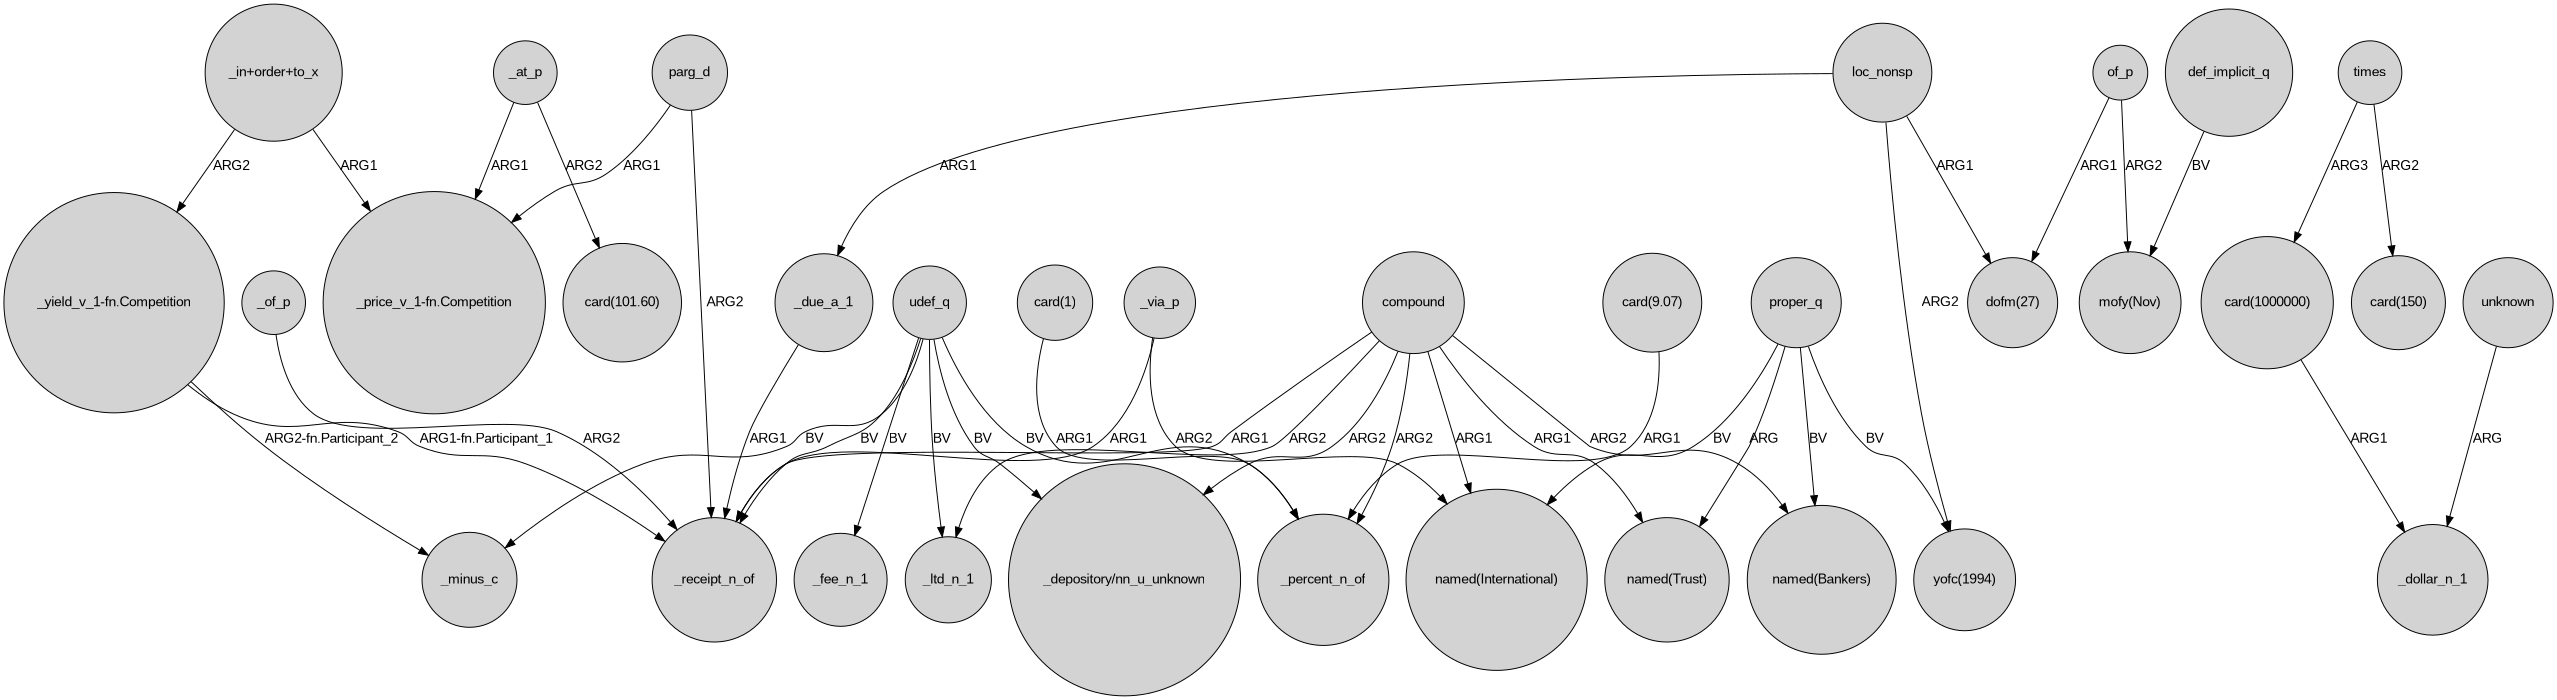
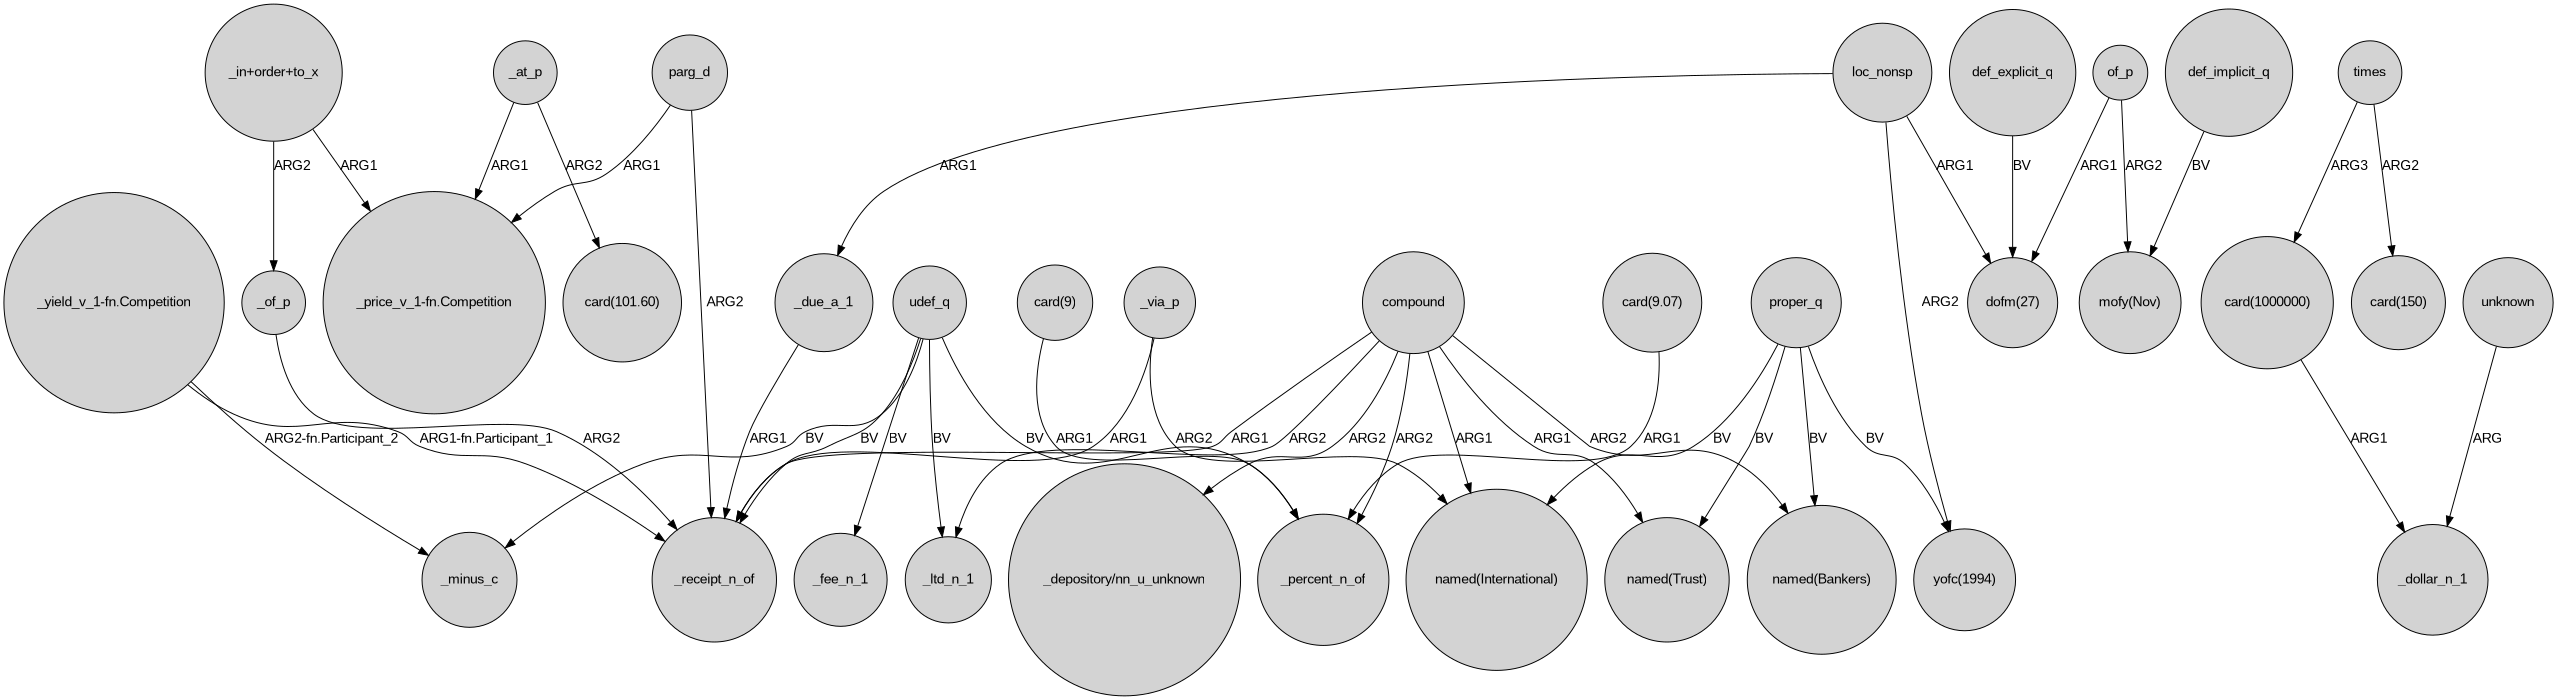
  digraph {
    fontname="Liberation Sans"
    node [fontname="Liberation Sans" shape=circle style=filled]
    edge [fontname="Liberation Sans"]
    _of_p
    _receipt_n_of
    "card(9.07)"
    _percent_n_of
    udef_q
    _fee_n_1
    "_depository/nn_u_unknown"
    _minus_c
    _ltd_n_1
    proper_q
    "named(Trust)"
    "named(Bankers)"
    "yofc(1994)"
    "named(International)"
    "_yield_v_1-fn.Competition"
    of_p
    "mofy(Nov)"
    "dofm(27)"
    compound
    _due_a_1
    _at_p
    "card(101.60)"
    "_price_v_1-fn.Competition"
    loc_nonsp
-   "card(9)" [label="card(1)"]
+   def_explicit_q
+   "card(9)"
    times
    "card(1000000)"
    "card(150)"
    _dollar_n_1
    "_in+order+to_x"
    parg_d
    unknown
    _via_p
    def_implicit_q
    _of_p -> _receipt_n_of [label=ARG2]
    "card(9.07)" -> _percent_n_of [label=ARG1]
    udef_q -> _receipt_n_of [label=BV]
    udef_q -> _percent_n_of [label=BV]
    udef_q -> _fee_n_1 [label=BV]
-   udef_q -> "_depository/nn_u_unknown" [label=BV]
    udef_q -> _minus_c [label=BV]
    udef_q -> _ltd_n_1 [label=BV]
-   proper_q -> "named(Trust)" [label=ARG]
+   proper_q -> "named(Trust)" [label=BV]
    proper_q -> "named(Bankers)" [label=BV]
    proper_q -> "yofc(1994)" [label=BV]
    proper_q -> "named(International)" [label=BV]
    "_yield_v_1-fn.Competition" -> _receipt_n_of [label="ARG1-fn.Participant_1"]
    "_yield_v_1-fn.Competition" -> _minus_c [label="ARG2-fn.Participant_2"]
    of_p -> "mofy(Nov)" [label=ARG2]
    of_p -> "dofm(27)" [label=ARG1]
    compound -> _receipt_n_of [label=ARG1]
    compound -> _percent_n_of [label=ARG2]
    compound -> "_depository/nn_u_unknown" [label=ARG2]
    compound -> _ltd_n_1 [label=ARG2]
    compound -> "named(Trust)" [label=ARG1]
    compound -> "named(Bankers)" [label=ARG2]
    compound -> "named(International)" [label=ARG1]
    _due_a_1 -> _receipt_n_of [label=ARG1]
    _at_p -> "card(101.60)" [label=ARG2]
    _at_p -> "_price_v_1-fn.Competition" [label=ARG1]
    loc_nonsp -> "yofc(1994)" [label=ARG2]
    loc_nonsp -> "dofm(27)" [label=ARG1]
    loc_nonsp -> _due_a_1 [label=ARG1]
+   def_explicit_q -> "dofm(27)" [label=BV]
    "card(9)" -> _percent_n_of [label=ARG1]
    times -> "card(1000000)" [label=ARG3]
    times -> "card(150)" [label=ARG2]
    "card(1000000)" -> _dollar_n_1 [label=ARG1]
-   "_in+order+to_x" -> "_yield_v_1-fn.Competition" [label=ARG2]
+   "_in+order+to_x" -> _of_p [label=ARG2]
    "_in+order+to_x" -> "_price_v_1-fn.Competition" [label=ARG1]
    parg_d -> _receipt_n_of [label=ARG2]
    parg_d -> "_price_v_1-fn.Competition" [label=ARG1]
    unknown -> _dollar_n_1 [label=ARG]
    _via_p -> _receipt_n_of [label=ARG1]
    _via_p -> "named(International)" [label=ARG2]
    def_implicit_q -> "mofy(Nov)" [label=BV]
  }
